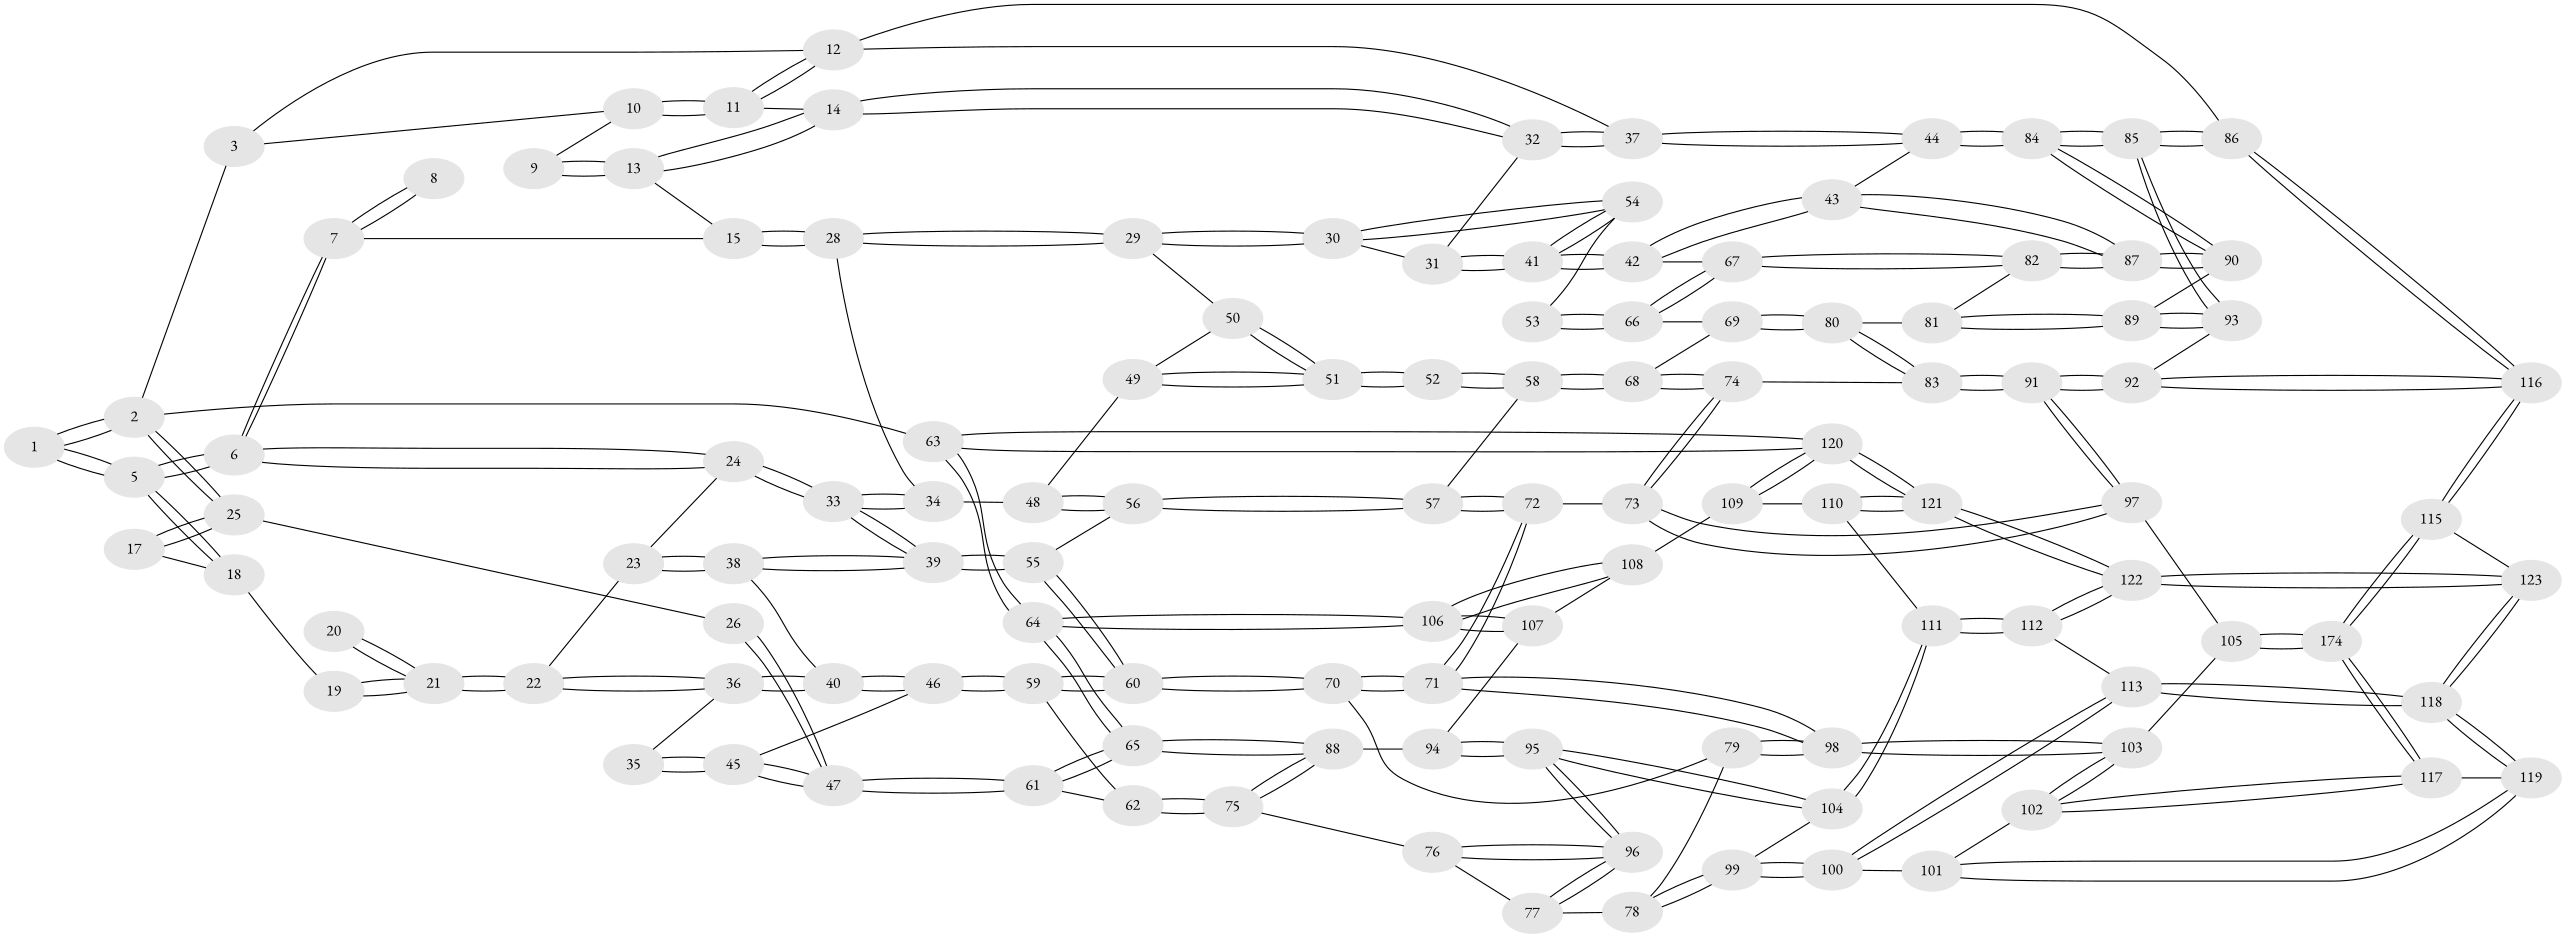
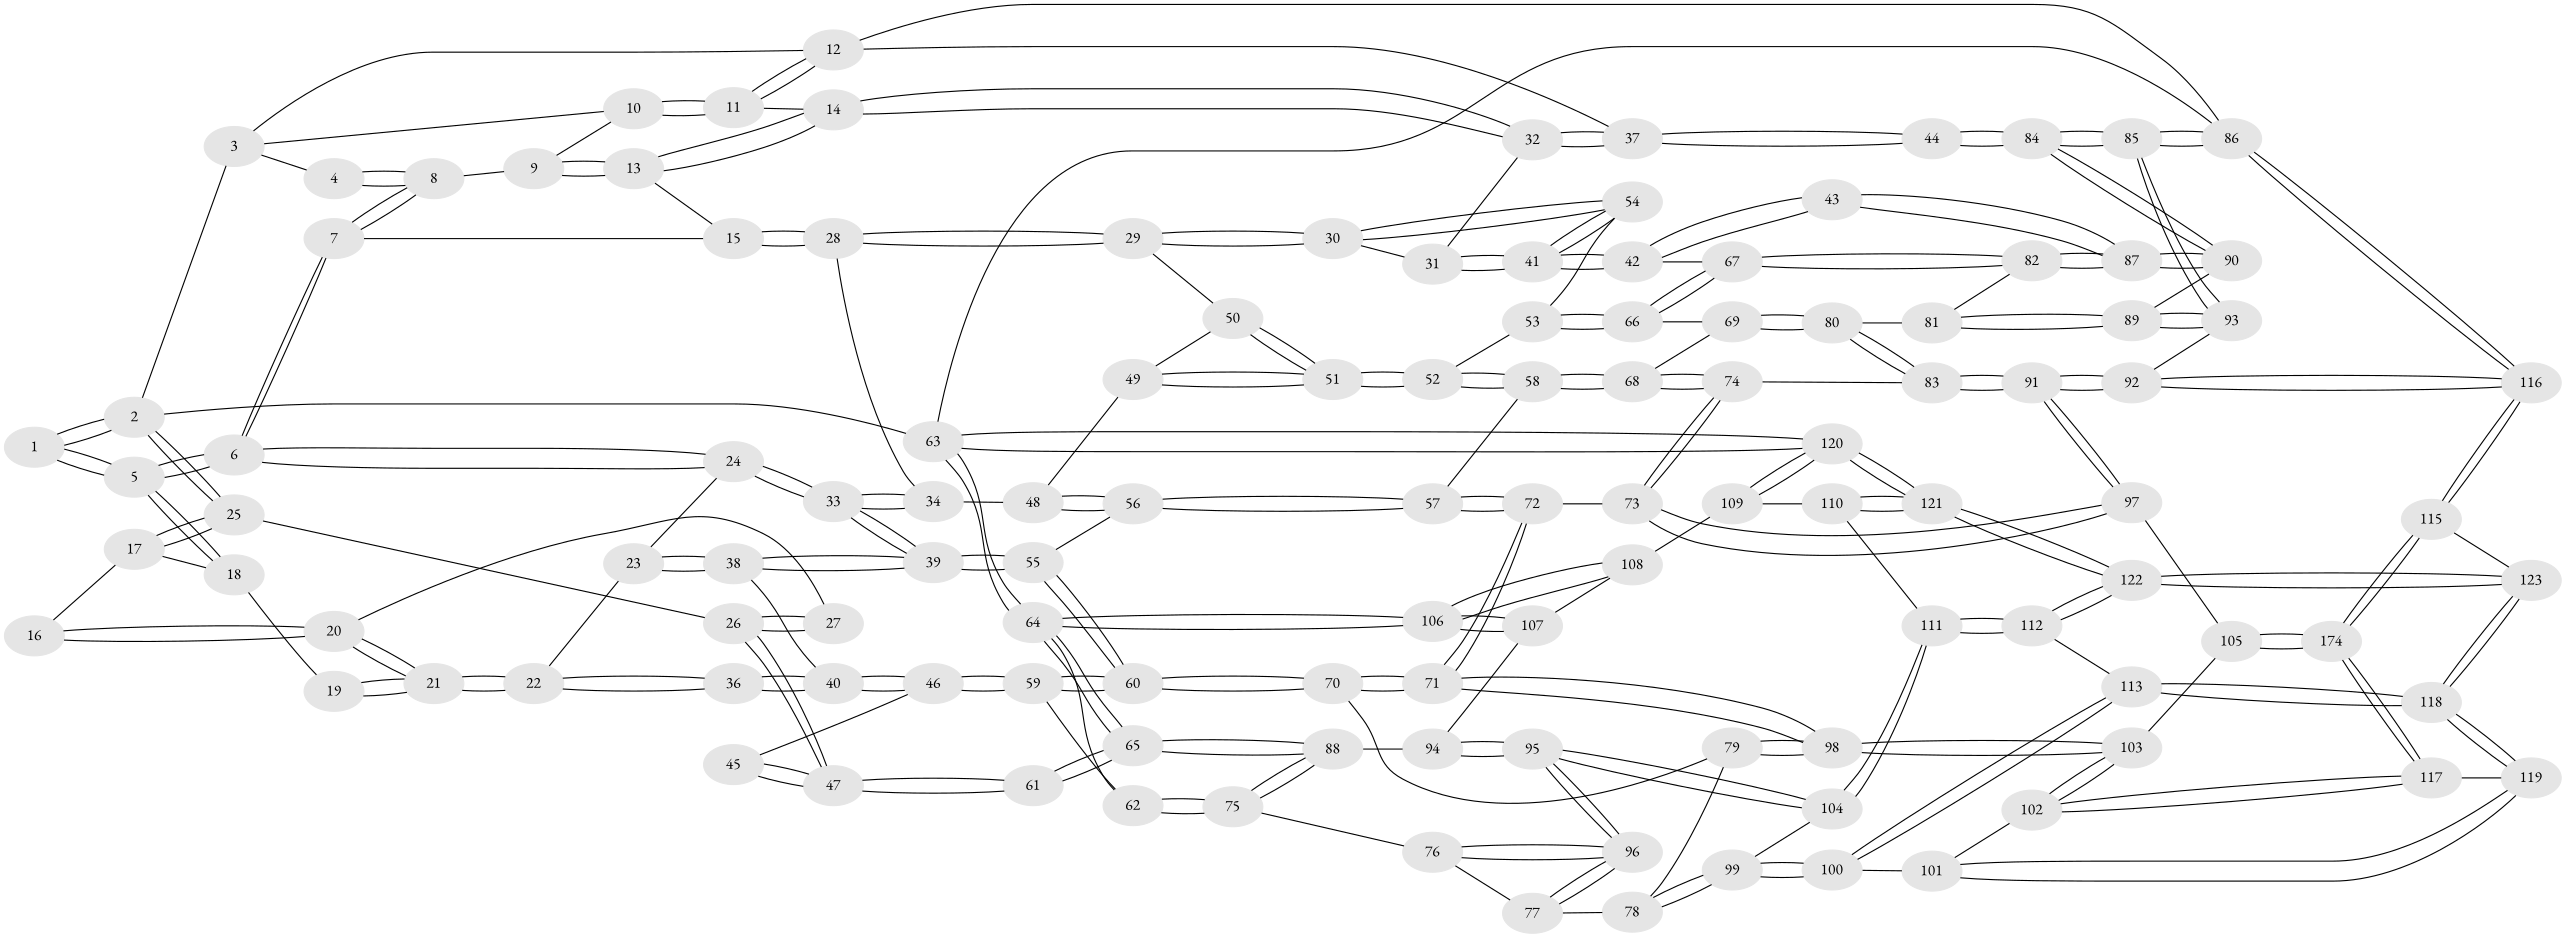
  graph {
    fontname="EB Garamond"
    rankdir=LR
    node [color=gray90 fontname="EB Garamond" style=filled]
    edge [fontname="EB Garamond"]
    1
    2
    5
    3
    25
    63
    6
    18
+   4
    10
    12
    26
    86
    64
    120
    8
    11
    37
    9
    7
    24
    19
    15
    33
    28
    13
    14
    32
    44
    116
    29
    34
+   16
    17
    20
    21
+   27
    22
    23
    36
    38
    40
    39
    47
    61
-   35
    45
    30
    50
    48
    31
    54
    51
    41
    42
    55
    49
    56
    46
    84
    60
    59
    43
    67
    87
    82
    90
    85
    62
    65
    57
    52
    53
    58
    66
    68
    69
    70
    72
    73
    74
    75
    71
    79
    88
    76
    106
    121
    107
    108
    94
    80
    83
    81
    98
    103
    97
    105
    91
    77
    96
    78
    99
    104
    100
    89
    93
    92
    95
    111
    n111 [label=174]
    101
    113
    102
    119
    118
    117
    112
    115
    109
    110
    122
    123
    1 -- 2
    1 -- 2
    1 -- 5
    1 -- 5
    2 -- 3
    2 -- 25
    2 -- 25
    2 -- 63
    5 -- 6
    5 -- 6
    5 -- 18
    5 -- 18
+   3 -- 4
    3 -- 10
    3 -- 12
    25 -- 26
+   63 -- 86
    63 -- 64
    63 -- 64
    63 -- 120
    63 -- 120
    6 -- 7
    6 -- 7
    6 -- 24
    6 -- 24
    18 -- 19
+   4 -- 8
+   4 -- 8
    10 -- 11
    10 -- 11
    12 -- 86
    12 -- 37
+   26 -- 27
+   26 -- 27
    26 -- 47
    26 -- 47
    86 -- 116
    86 -- 116
    64 -- 65
    64 -- 65
    64 -- 106
    64 -- 106
    120 -- 121
    120 -- 121
+   8 -- 9
    11 -- 12
    11 -- 12
    11 -- 14
    37 -- 44
    37 -- 44
    9 -- 10
    9 -- 13
    9 -- 13
    7 -- 8
    7 -- 8
    7 -- 15
    24 -- 33
    24 -- 33
    19 -- 21
    19 -- 21
    15 -- 28
    15 -- 28
    33 -- 34
    33 -- 34
    33 -- 39
    33 -- 39
    28 -- 29
    28 -- 29
    28 -- 34
    13 -- 15
    13 -- 14
    13 -- 14
    14 -- 32
    14 -- 32
    32 -- 37
    32 -- 37
    44 -- 84
    44 -- 84
    29 -- 30
    29 -- 30
    29 -- 50
    34 -- 48
+   16 -- 17
+   16 -- 20
+   16 -- 20
    17 -- 25
    17 -- 25
    17 -- 18
    20 -- 21
    20 -- 21
+   20 -- 27
    21 -- 22
    21 -- 22
    22 -- 23
    22 -- 36
    22 -- 36
    23 -- 24
    23 -- 38
    23 -- 38
    36 -- 40
    36 -- 40
    38 -- 40
    38 -- 39
    38 -- 39
    40 -- 46
    40 -- 46
    39 -- 55
    39 -- 55
    47 -- 61
    47 -- 61
-   61 -- 62
+   64 -- 62
    61 -- 65
    61 -- 65
-   35 -- 36
-   35 -- 45
-   35 -- 45
    45 -- 47
    45 -- 47
    45 -- 46
    30 -- 31
    30 -- 54
    30 -- 54
    50 -- 51
    50 -- 51
    48 -- 49
    48 -- 56
    48 -- 56
    31 -- 32
    31 -- 41
    31 -- 41
    51 -- 52
    51 -- 52
    41 -- 54
    41 -- 54
    41 -- 42
    41 -- 42
    42 -- 43
    42 -- 43
    42 -- 67
    55 -- 56
    55 -- 60
    55 -- 60
    49 -- 50
    49 -- 51
    49 -- 51
    56 -- 57
    56 -- 57
    46 -- 59
    46 -- 59
    84 -- 90
    84 -- 90
    84 -- 85
    84 -- 85
    60 -- 70
    60 -- 70
    59 -- 60
    59 -- 60
    59 -- 62
-   43 -- 44
    43 -- 87
    43 -- 87
    67 -- 82
    67 -- 82
    87 -- 90
    87 -- 90
    82 -- 87
    82 -- 87
    85 -- 86
    85 -- 86
    85 -- 93
    85 -- 93
    62 -- 75
    62 -- 75
    65 -- 88
    65 -- 88
    57 -- 58
    57 -- 72
    57 -- 72
+   52 -- 53
    52 -- 58
    52 -- 58
    53 -- 54
    53 -- 66
    53 -- 66
    58 -- 68
    58 -- 68
    66 -- 67
    66 -- 67
    66 -- 69
    68 -- 69
    68 -- 74
    68 -- 74
    69 -- 80
    69 -- 80
    70 -- 71
    70 -- 71
    70 -- 79
    72 -- 73
    73 -- 74
    73 -- 74
    73 -- 97
    73 -- 97
    74 -- 83
    75 -- 88
    75 -- 88
    75 -- 76
    71 -- 72
    71 -- 72
    71 -- 98
    71 -- 98
    79 -- 98
    79 -- 98
    88 -- 94
    76 -- 77
    76 -- 96
    76 -- 96
    106 -- 107
    106 -- 107
    106 -- 108
    106 -- 108
    121 -- 122
    121 -- 122
    107 -- 108
    108 -- 109
    94 -- 107
    94 -- 95
    94 -- 95
    80 -- 83
    80 -- 83
    80 -- 81
    83 -- 91
    83 -- 91
    81 -- 82
    81 -- 89
    81 -- 89
    98 -- 103
    98 -- 103
    103 -- 105
    97 -- 105
    105 -- n111
    105 -- n111
    91 -- 97
    91 -- 97
    91 -- 92
    91 -- 92
    77 -- 96
    77 -- 96
    77 -- 78
    78 -- 79
    78 -- 99
    78 -- 99
    99 -- 104
    99 -- 100
    99 -- 100
    104 -- 111
    104 -- 111
    100 -- 101
    100 -- 113
    100 -- 113
    89 -- 90
    89 -- 93
    89 -- 93
    92 -- 116
    92 -- 116
    92 -- 93
    95 -- 96
    95 -- 96
    95 -- 104
    95 -- 104
    111 -- 112
    111 -- 112
    n111 -- 117
    n111 -- 117
    n111 -- 115
    n111 -- 115
    101 -- 102
    101 -- 119
    101 -- 119
    113 -- 118
    113 -- 118
    102 -- 103
    102 -- 103
    102 -- 117
    102 -- 117
    118 -- 119
    118 -- 119
    118 -- 123
    118 -- 123
    117 -- 119
    112 -- 113
    112 -- 122
    112 -- 122
    115 -- 116
    115 -- 116
    115 -- 123
    109 -- 120
    109 -- 120
    109 -- 110
    110 -- 121
    110 -- 121
    110 -- 111
    122 -- 123
    122 -- 123
  }
